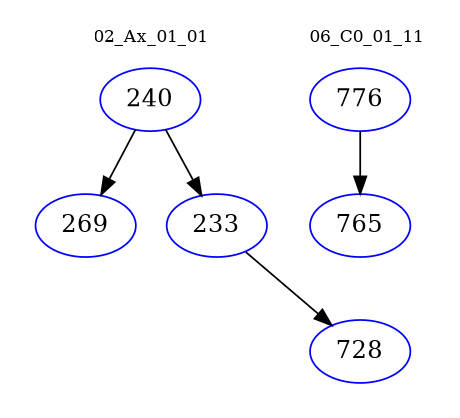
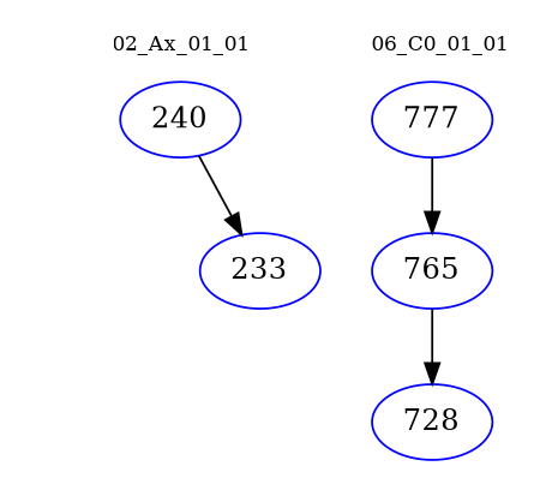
  digraph {
    node [color=blue]
    edge [color=black]
    n1 [label=240]
-   n2 [label=269]
    n3 [label=233]
-   n4 [label=776]
+   n4 [label=777]
    n5 [label=765]
    n6 [label=728]
    subgraph cluster_1 {
      color=white
      fontsize=10
      label="02_Ax_01_01"
      n1
-     n2
      n3
    }
    subgraph cluster_2 {
      color=white
      fontsize=10
-     label="06_C0_01_11"
+     label="06_C0_01_01"
      n4
      n5
      n6
    }
-   n1 -> n2
    n1 -> n3
    n4 -> n5
-   n3 -> n6
+   n5 -> n6
  }
